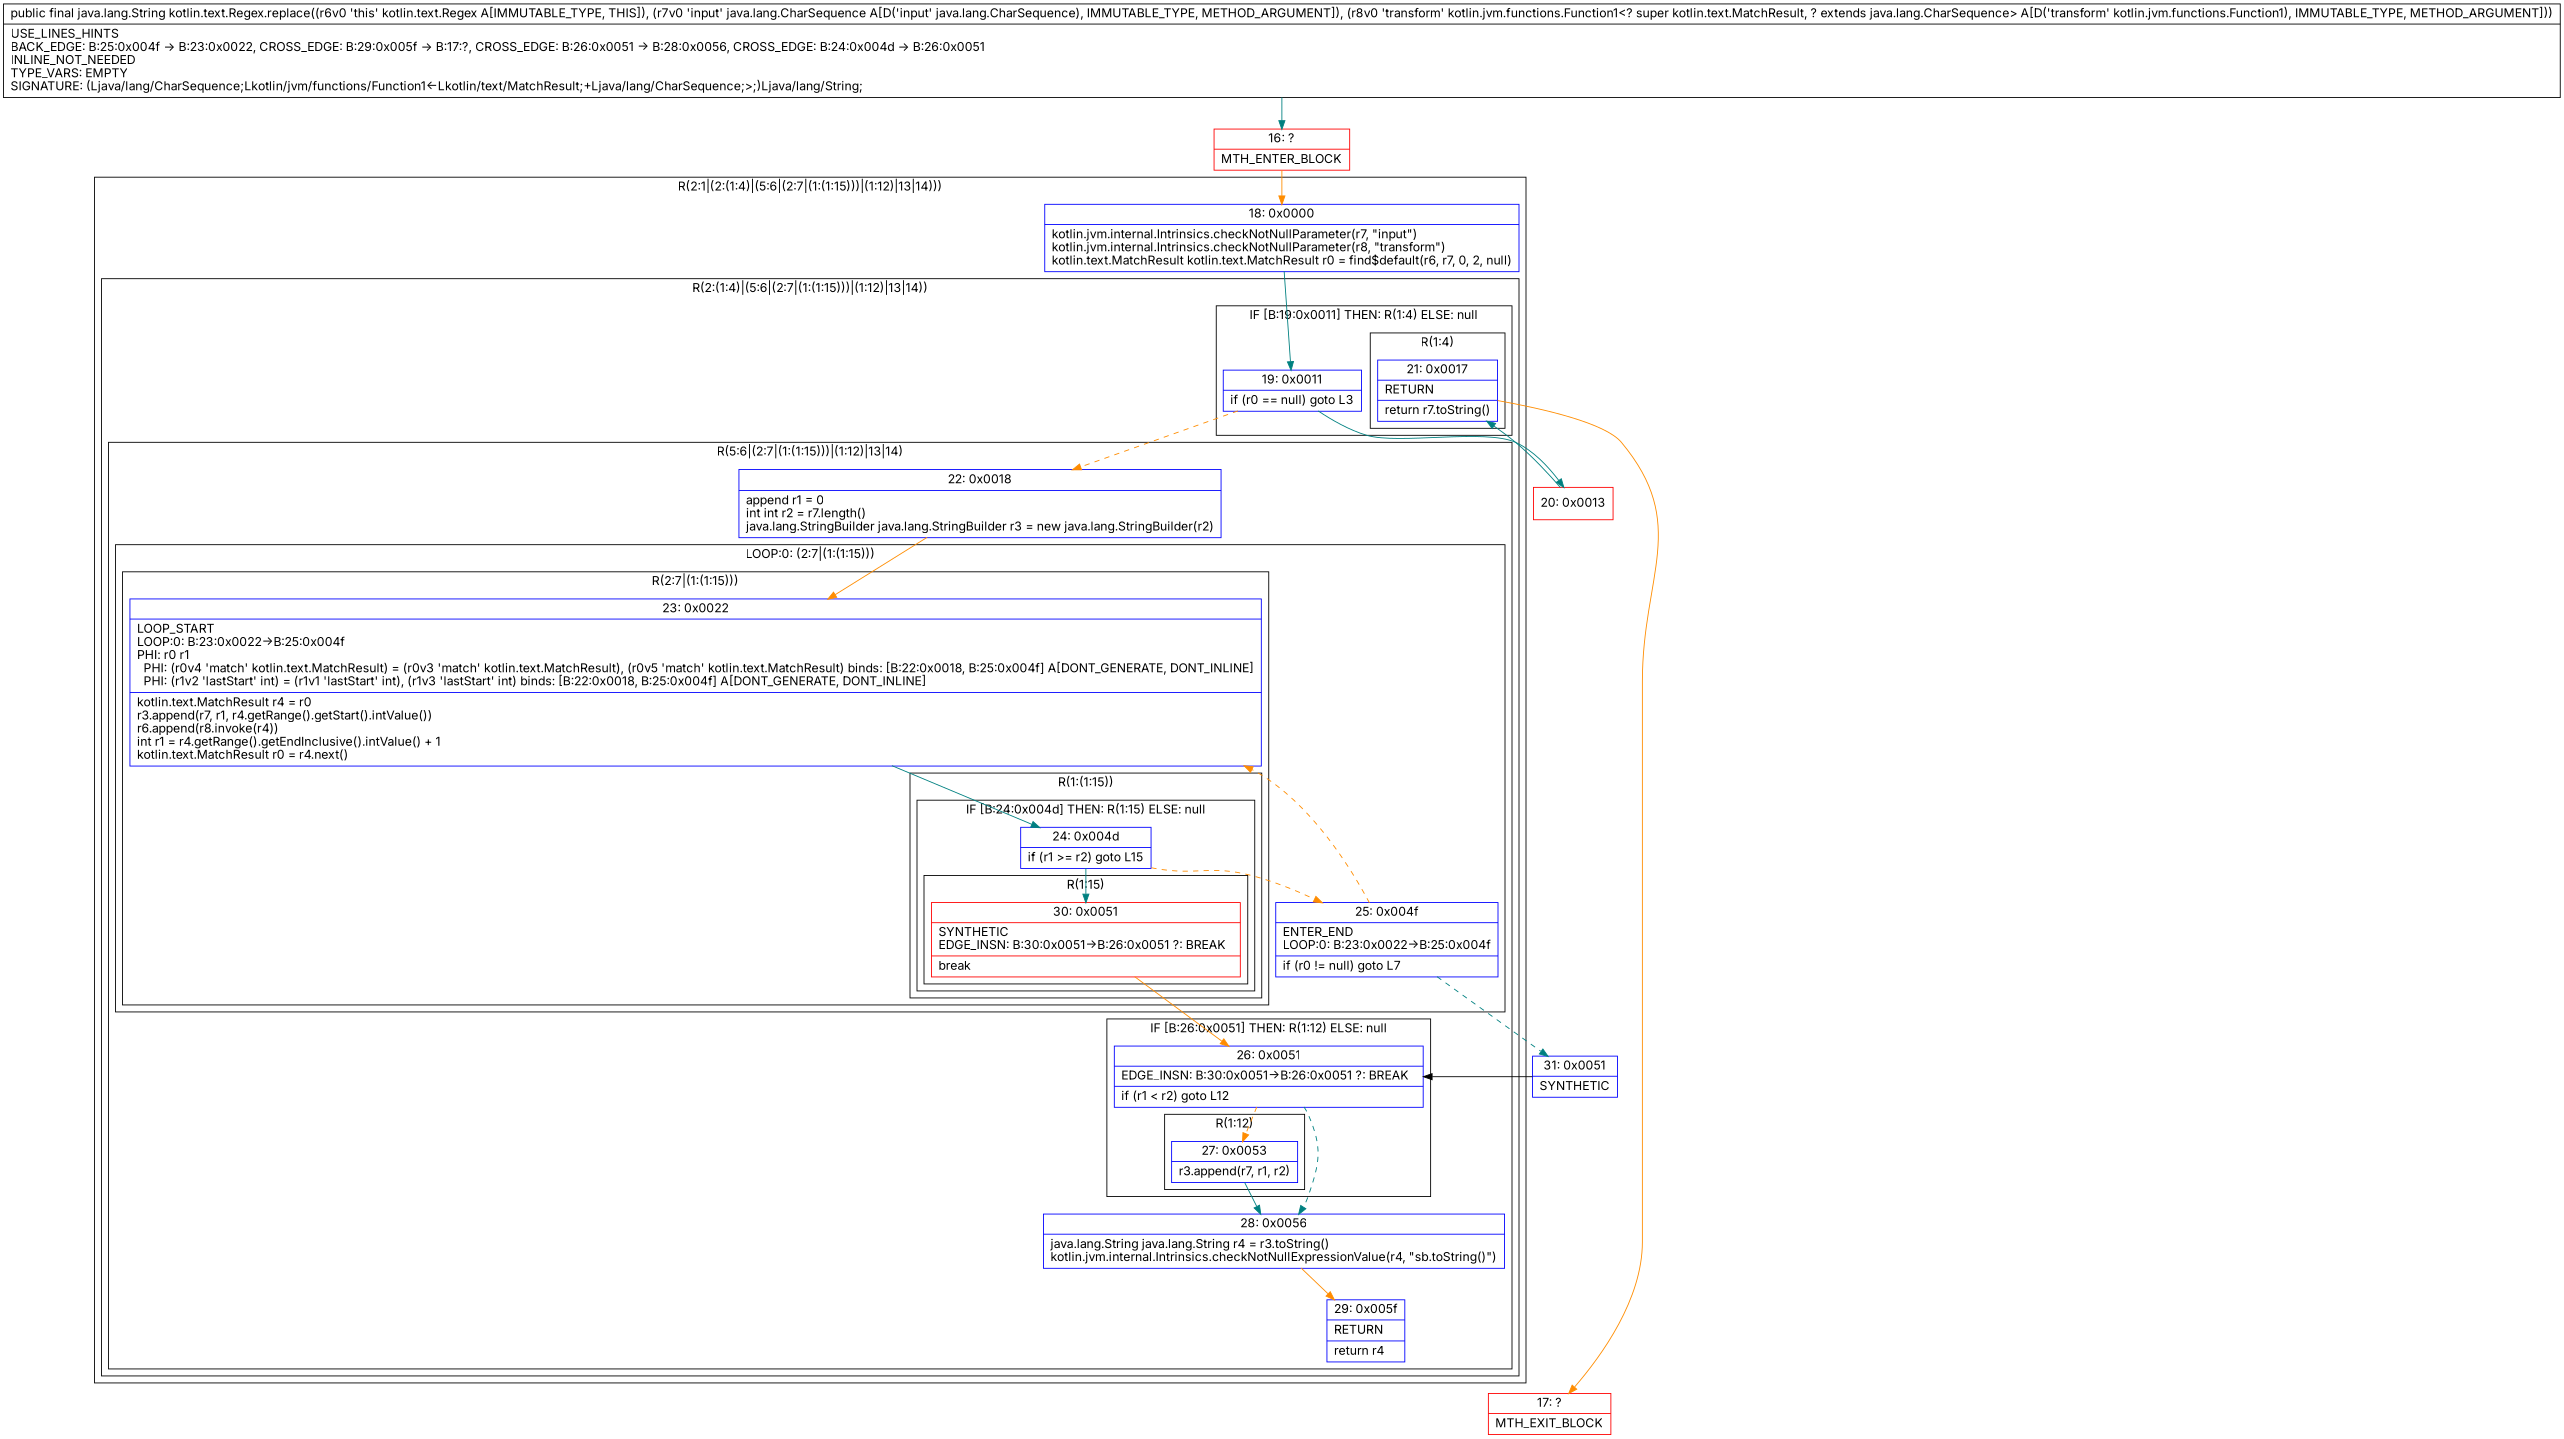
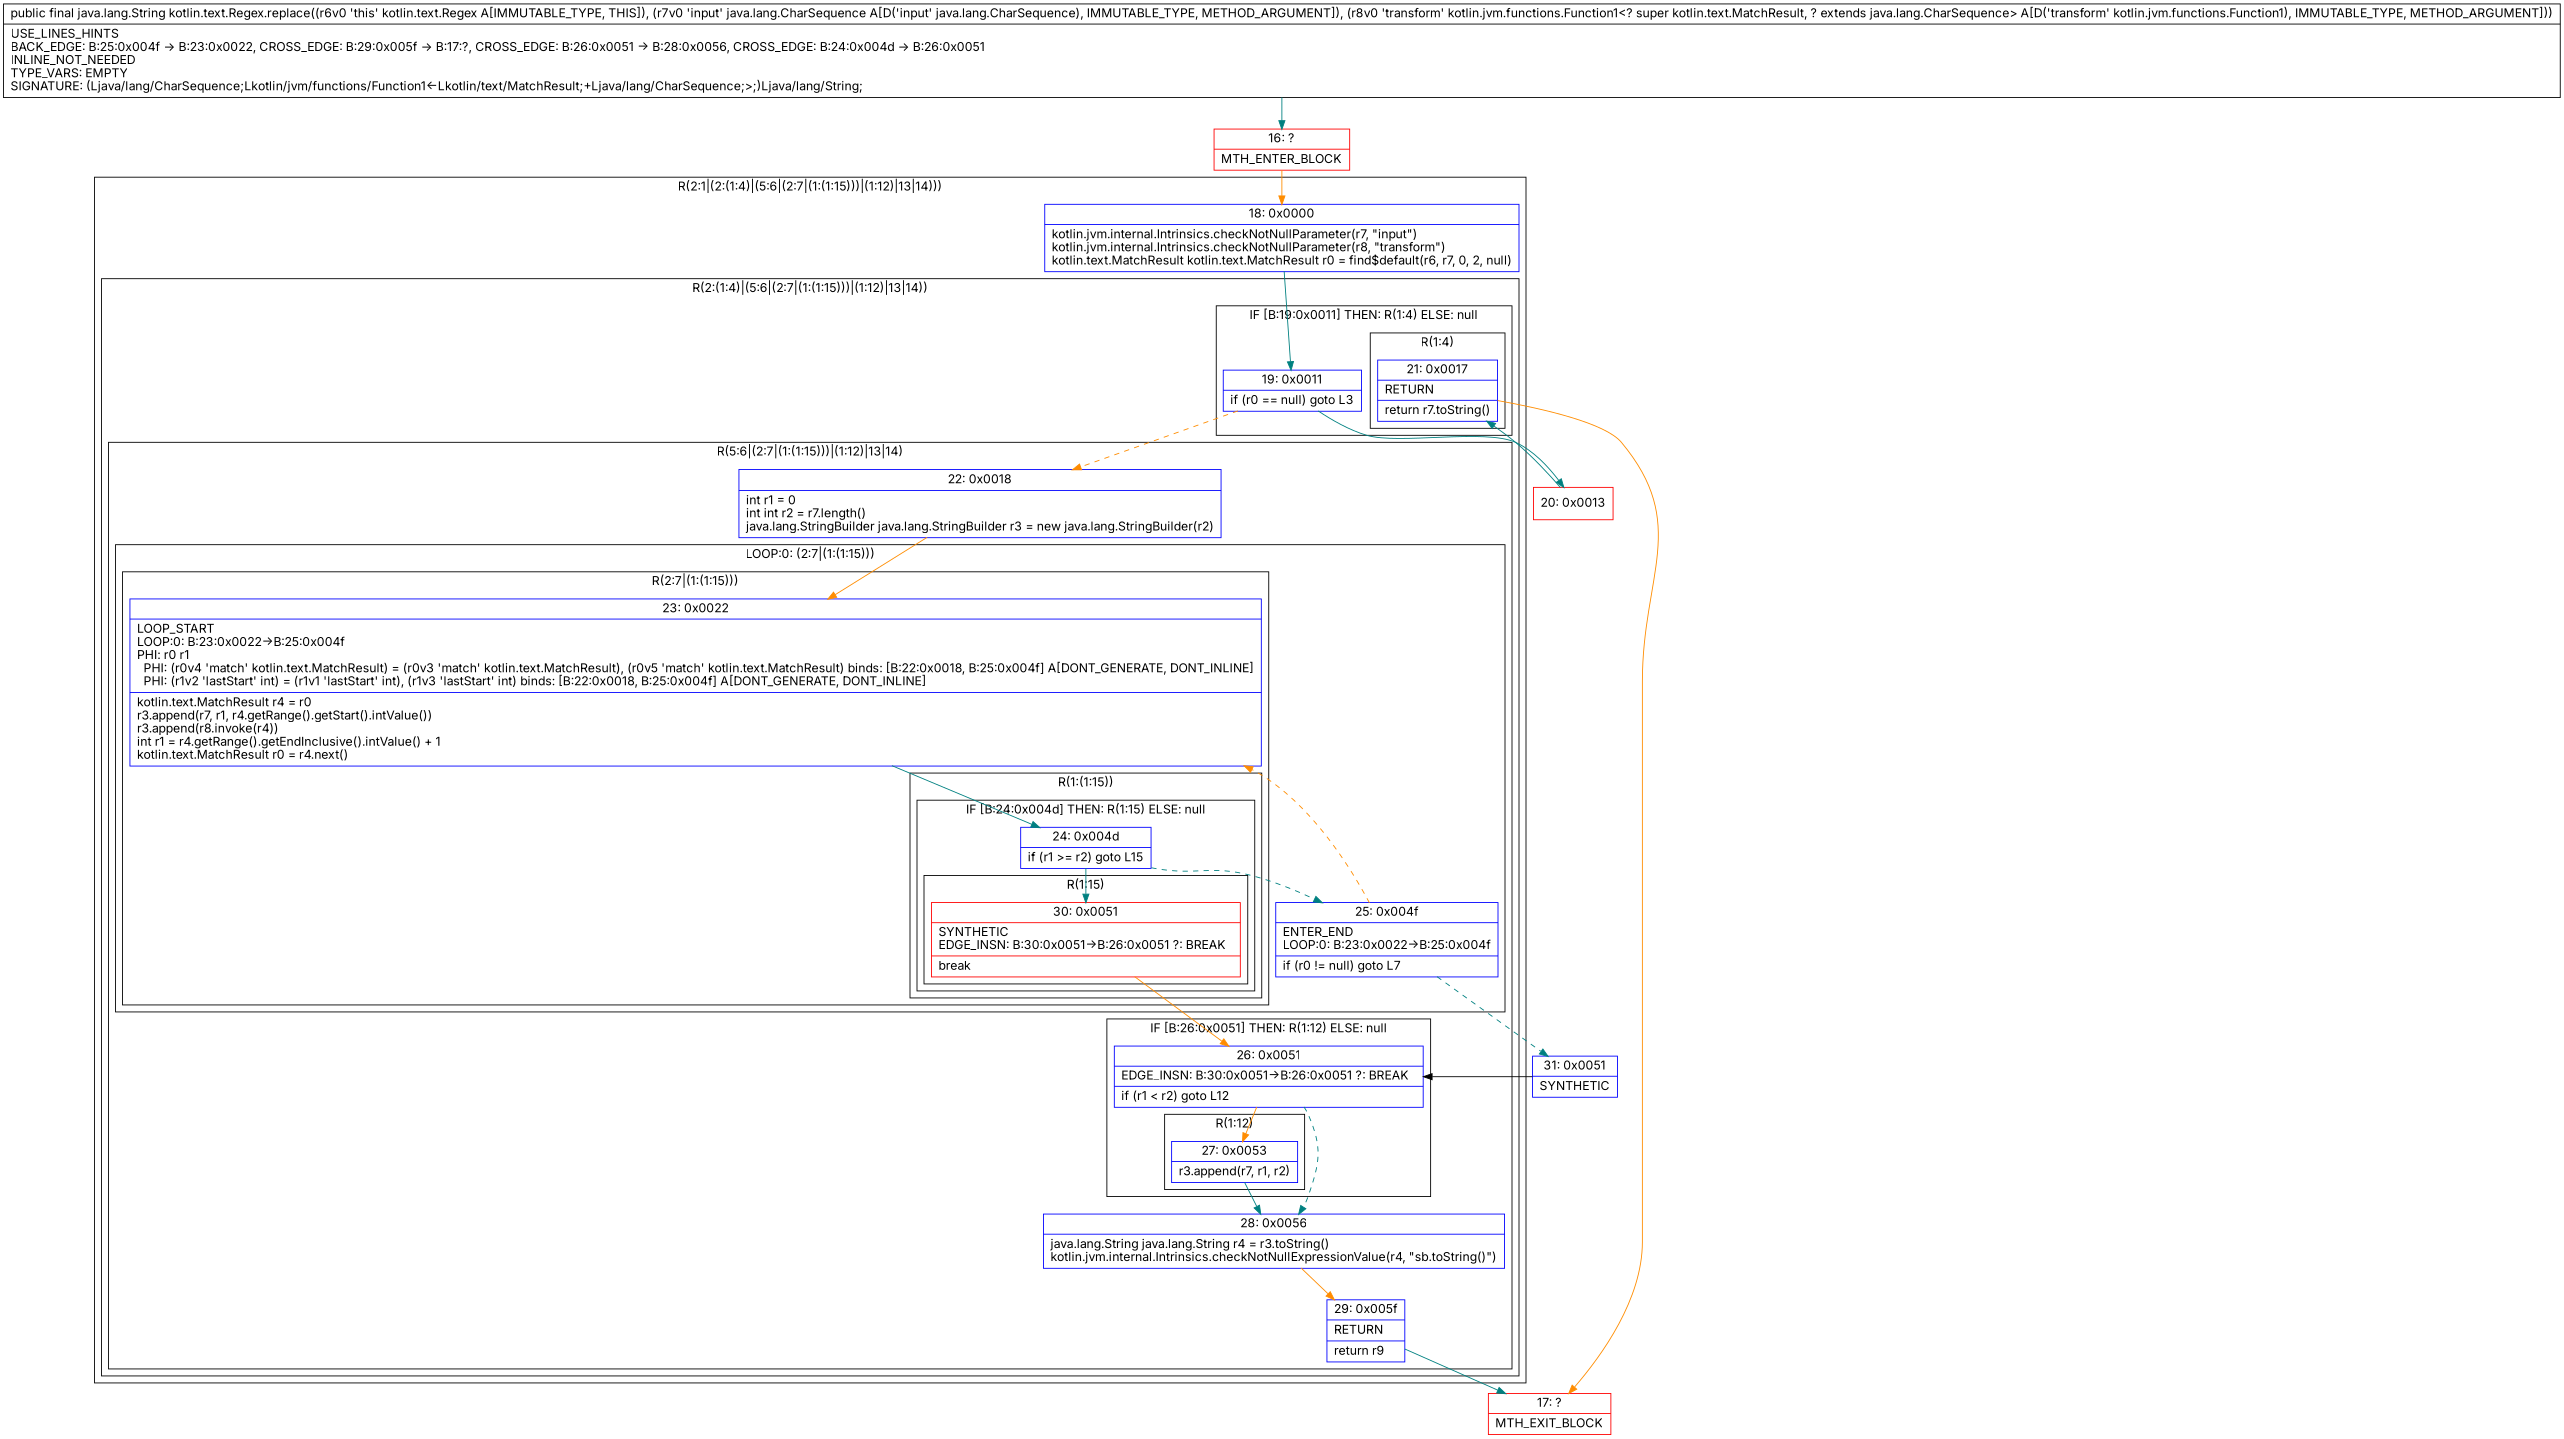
  digraph {
    fontname=Inter
    node [color=blue fontname=Inter shape=record]
    edge [color=teal fontname=Inter]
    n1 [label="{21\:\ 0x0017|RETURN\l|return r7.toString()\l}"]
    n2 [label="{19\:\ 0x0011|if (r0 == null) goto L3\l}"]
    n3 [color=red label="{30\:\ 0x0051|SYNTHETIC\lEDGE_INSN: B:30:0x0051\-\>B:26:0x0051 ?: BREAK  \l|break\l}"]
    n4 [label="{24\:\ 0x004d|if (r1 \>= r2) goto L15\l}"]
-   n5 [label="{23\:\ 0x0022|LOOP_START\lLOOP:0: B:23:0x0022\-\>B:25:0x004f\lPHI: r0 r1 \l  PHI: (r0v4 'match' kotlin.text.MatchResult) = (r0v3 'match' kotlin.text.MatchResult), (r0v5 'match' kotlin.text.MatchResult) binds: [B:22:0x0018, B:25:0x004f] A[DONT_GENERATE, DONT_INLINE]\l  PHI: (r1v2 'lastStart' int) = (r1v1 'lastStart' int), (r1v3 'lastStart' int) binds: [B:22:0x0018, B:25:0x004f] A[DONT_GENERATE, DONT_INLINE]\l|kotlin.text.MatchResult r4 = r0\lr3.append(r7, r1, r4.getRange().getStart().intValue())\lr6.append(r8.invoke(r4))\lint r1 = r4.getRange().getEndInclusive().intValue() + 1\lkotlin.text.MatchResult r0 = r4.next()\l}"]
+   n5 [label="{23\:\ 0x0022|LOOP_START\lLOOP:0: B:23:0x0022\-\>B:25:0x004f\lPHI: r0 r1 \l  PHI: (r0v4 'match' kotlin.text.MatchResult) = (r0v3 'match' kotlin.text.MatchResult), (r0v5 'match' kotlin.text.MatchResult) binds: [B:22:0x0018, B:25:0x004f] A[DONT_GENERATE, DONT_INLINE]\l  PHI: (r1v2 'lastStart' int) = (r1v1 'lastStart' int), (r1v3 'lastStart' int) binds: [B:22:0x0018, B:25:0x004f] A[DONT_GENERATE, DONT_INLINE]\l|kotlin.text.MatchResult r4 = r0\lr3.append(r7, r1, r4.getRange().getStart().intValue())\lr3.append(r8.invoke(r4))\lint r1 = r4.getRange().getEndInclusive().intValue() + 1\lkotlin.text.MatchResult r0 = r4.next()\l}"]
    n6 [label="{25\:\ 0x004f|ENTER_END\lLOOP:0: B:23:0x0022\-\>B:25:0x004f\l|if (r0 != null) goto L7\l}"]
    n7 [label="{27\:\ 0x0053|r3.append(r7, r1, r2)\l}"]
    n8 [label="{26\:\ 0x0051|EDGE_INSN: B:30:0x0051\-\>B:26:0x0051 ?: BREAK  \l|if (r1 \< r2) goto L12\l}"]
-   n9 [label="{22\:\ 0x0018|append r1 = 0\lint int r2 = r7.length()\ljava.lang.StringBuilder java.lang.StringBuilder r3 = new java.lang.StringBuilder(r2)\l}"]
+   n9 [label="{22\:\ 0x0018|int r1 = 0\lint int r2 = r7.length()\ljava.lang.StringBuilder java.lang.StringBuilder r3 = new java.lang.StringBuilder(r2)\l}"]
    n10 [label="{28\:\ 0x0056|java.lang.String java.lang.String r4 = r3.toString()\lkotlin.jvm.internal.Intrinsics.checkNotNullExpressionValue(r4, \"sb.toString()\")\l}"]
-   n11 [label="{29\:\ 0x005f|RETURN\l|return r4\l}"]
+   n11 [label="{29\:\ 0x005f|RETURN\l|return r9\l}"]
    n12 [label="{18\:\ 0x0000|kotlin.jvm.internal.Intrinsics.checkNotNullParameter(r7, \"input\")\lkotlin.jvm.internal.Intrinsics.checkNotNullParameter(r8, \"transform\")\lkotlin.text.MatchResult kotlin.text.MatchResult r0 = find$default(r6, r7, 0, 2, null)\l}"]
    n13 [color=red label="{17\:\ ?|MTH_EXIT_BLOCK\l}"]
    n14 [color=red label="{20\:\ 0x0013}"]
    n15 [label="{31\:\ 0x0051|SYNTHETIC\l}"]
    n16 [color=red label="{16\:\ ?|MTH_ENTER_BLOCK\l}"]
    n17 [label="{public final java.lang.String kotlin.text.Regex.replace((r6v0 'this' kotlin.text.Regex A[IMMUTABLE_TYPE, THIS]), (r7v0 'input' java.lang.CharSequence A[D('input' java.lang.CharSequence), IMMUTABLE_TYPE, METHOD_ARGUMENT]), (r8v0 'transform' kotlin.jvm.functions.Function1\<? super kotlin.text.MatchResult, ? extends java.lang.CharSequence\> A[D('transform' kotlin.jvm.functions.Function1), IMMUTABLE_TYPE, METHOD_ARGUMENT]))  | USE_LINES_HINTS\lBACK_EDGE: B:25:0x004f \-\> B:23:0x0022, CROSS_EDGE: B:29:0x005f \-\> B:17:?, CROSS_EDGE: B:26:0x0051 \-\> B:28:0x0056, CROSS_EDGE: B:24:0x004d \-\> B:26:0x0051\lINLINE_NOT_NEEDED\lTYPE_VARS: EMPTY\lSIGNATURE: (Ljava\/lang\/CharSequence;Lkotlin\/jvm\/functions\/Function1\<\-Lkotlin\/text\/MatchResult;+Ljava\/lang\/CharSequence;\>;)Ljava\/lang\/String;\l}" color=""]
    subgraph cluster_1 {
      label="R(2:1|(2:(1:4)|(5:6|(2:7|(1:(1:15)))|(1:12)|13|14)))"
      n12
      subgraph cluster_2 {
        label="R(2:(1:4)|(5:6|(2:7|(1:(1:15)))|(1:12)|13|14))"
        subgraph cluster_3 {
          label="IF [B:19:0x0011] THEN: R(1:4) ELSE: null"
          n2
          subgraph cluster_4 {
            label="R(1:4)"
            n1
          }
        }
        subgraph cluster_5 {
          label="R(5:6|(2:7|(1:(1:15)))|(1:12)|13|14)"
          n9
          n10
          n11
          subgraph cluster_6 {
            label="LOOP:0: (2:7|(1:(1:15)))"
            n6
            subgraph cluster_7 {
              label="R(2:7|(1:(1:15)))"
              n5
              subgraph cluster_8 {
                label="R(1:(1:15))"
                subgraph cluster_9 {
                  label="IF [B:24:0x004d] THEN: R(1:15) ELSE: null"
                  n4
                  subgraph cluster_10 {
                    label="R(1:15)"
                    n3
                  }
                }
              }
            }
          }
          subgraph cluster_11 {
            label="IF [B:26:0x0051] THEN: R(1:12) ELSE: null"
            n8
            subgraph cluster_12 {
              label="R(1:12)"
              n7
            }
          }
        }
      }
    }
    n1 -> n13 [color=darkorange]
    n2 -> n9 [color=darkorange style=dashed]
    n2 -> n14
    n3 -> n8 [color=darkorange]
    n4 -> n3
-   n4 -> n6 [color=darkorange style=dashed]
+   n4 -> n6 [style=dashed]
    n5 -> n4
    n6 -> n5 [color=darkorange style=dashed]
    n6 -> n15 [style=dashed]
    n7 -> n10
-   n8 -> n7 [color=darkorange style=dashed]
+   n8 -> n7 [color=darkorange]
    n8 -> n10 [style=dashed]
    n9 -> n5 [color=darkorange]
    n10 -> n11 [color=darkorange]
+   n11 -> n13
    n12 -> n2
    n14 -> n1
    n15 -> n8 [color=""]
    n16 -> n12 [color=darkorange]
    n17 -> n16
  }
